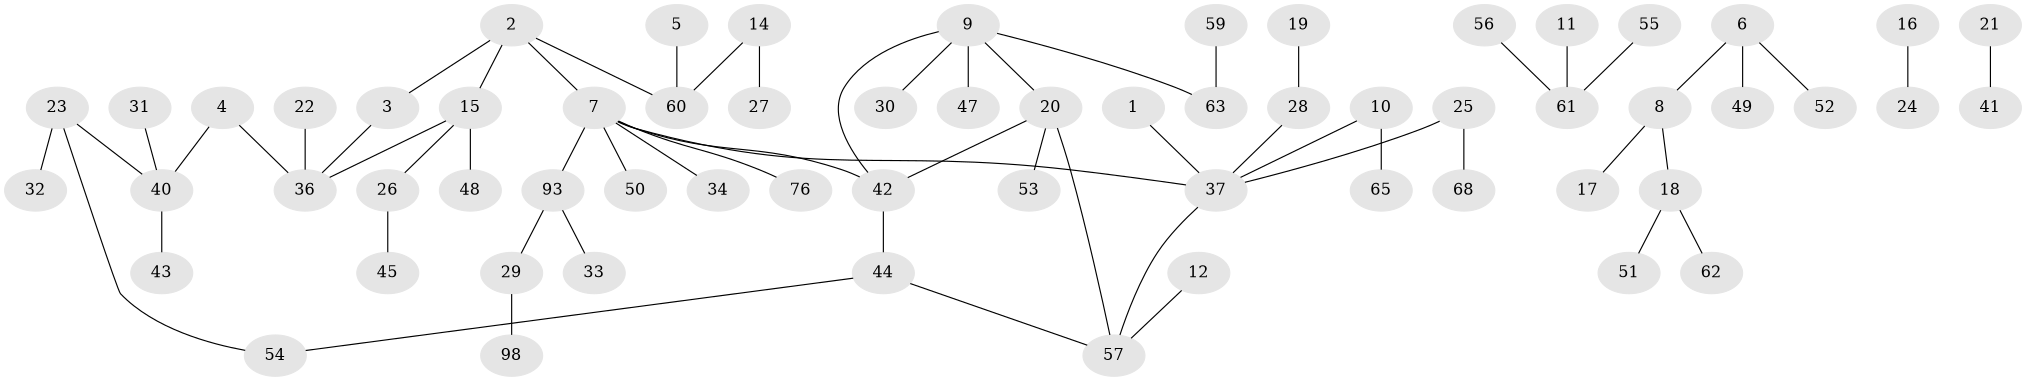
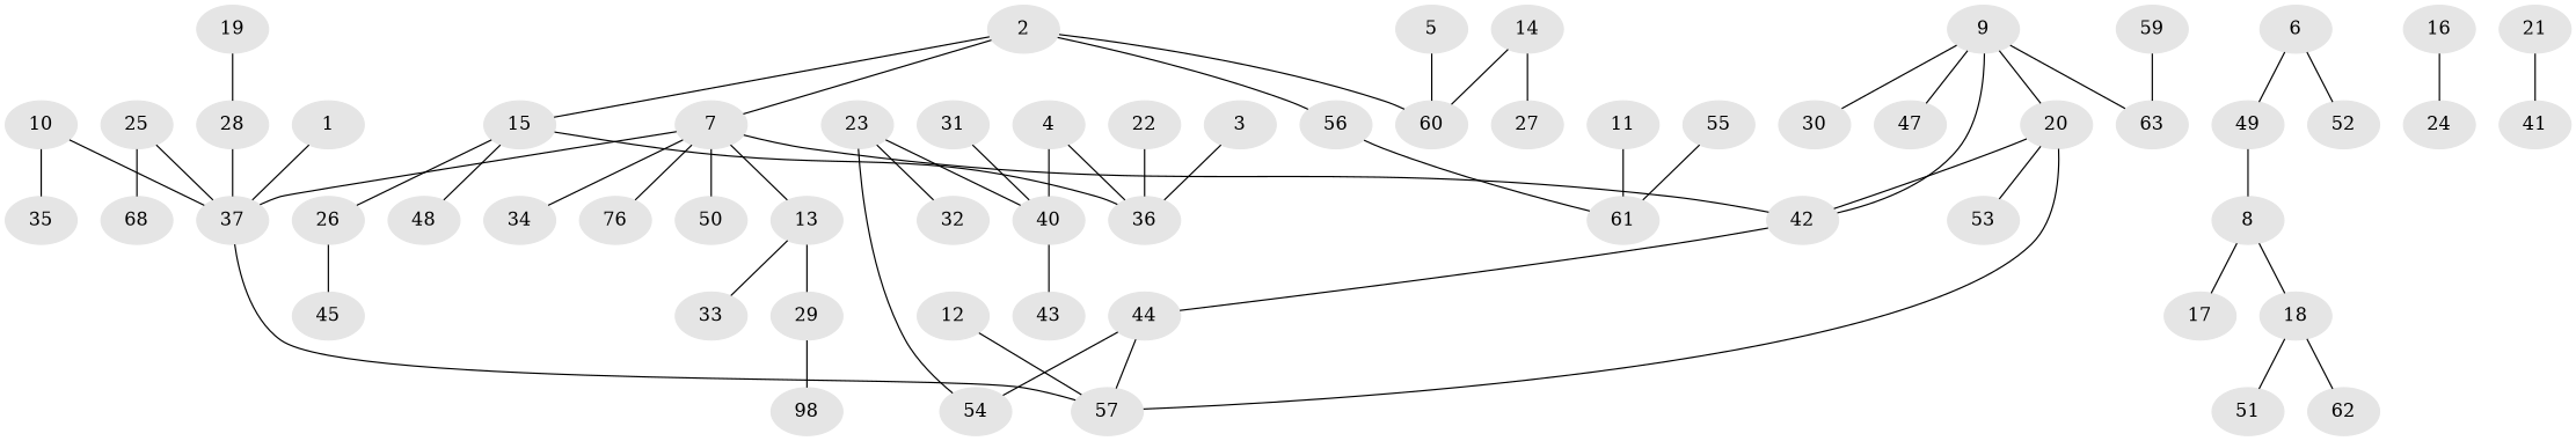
  graph {
    fontname="DejaVu Serif"
    node [color=gray90 fontname="DejaVu Serif" style=filled]
    edge [fontname="DejaVu Serif" weight=1.0]
    1
    37
    57
    2
    7
    15
    56
    60
-   13 [label=93]
+   13
    34
    42
    n12 [label=76]
    50
    36
    26
    48
    61
    3
    4
    40
    43
    5
    6
    8
    49
    52
    17
    18
    20
    53
    29
    33
    44
    51
    62
    9
    30
    47
    63
    10
-   35 [label=65]
+   35
    11
    12
    n44 [label=98]
    14
    27
    45
    16
    24
    19
    28
    21
    41
    22
    23
    32
    54
    25
    n59 [label=68]
    31
    55
    59
    1 -- 37
    37 -- 57
    2 -- 7
    2 -- 15
-   2 -- 3
+   2 -- 56
    2 -- 60
    7 -- 37
    7 -- 13
    7 -- 34
    7 -- 42
    7 -- n12
    7 -- 50
    15 -- 36
    15 -- 26
    15 -- 48
    56 -- 61
    13 -- 29
    13 -- 33
    42 -- 44
    26 -- 45
    3 -- 36
    4 -- 36
    4 -- 40
    40 -- 43
    5 -- 60
-   6 -- 8
+   49 -- 8
    6 -- 49
    6 -- 52
    8 -- 17
    8 -- 18
    18 -- 51
    18 -- 62
    20 -- 57
    20 -- 42
    20 -- 53
    29 -- n44
    44 -- 57
    44 -- 54
    9 -- 42
    9 -- 20
    9 -- 30
    9 -- 47
    9 -- 63
    10 -- 37
    10 -- 35
    11 -- 61
    12 -- 57
    14 -- 60
    14 -- 27
    16 -- 24
    19 -- 28
    28 -- 37
    21 -- 41
    22 -- 36
    23 -- 40
    23 -- 32
    23 -- 54
    25 -- 37
    25 -- n59
    31 -- 40
    55 -- 61
    59 -- 63
  }
